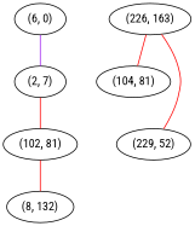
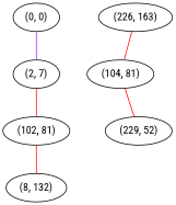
  graph {
    fontname="Roboto Condensed"
    node [fontname="Roboto Condensed"]
    edge [color=red fontname="Roboto Condensed" weight=1]
    n1 [label="(2, 7)"]
-   "(0, 0)" [label="(6, 0)"]
+   "(0, 0)"
    "(102, 81)"
    "(226, 163)"
    "(104, 81)"
    n6 [label="(229, 52)"]
    "(8, 132)"
    n1 -- "(102, 81)"
    "(0, 0)" -- n1 [color=purple weight=4]
    "(102, 81)" -- "(8, 132)"
    "(226, 163)" -- "(104, 81)"
-   "(226, 163)" -- n6
+   "(104, 81)" -- n6
  }
